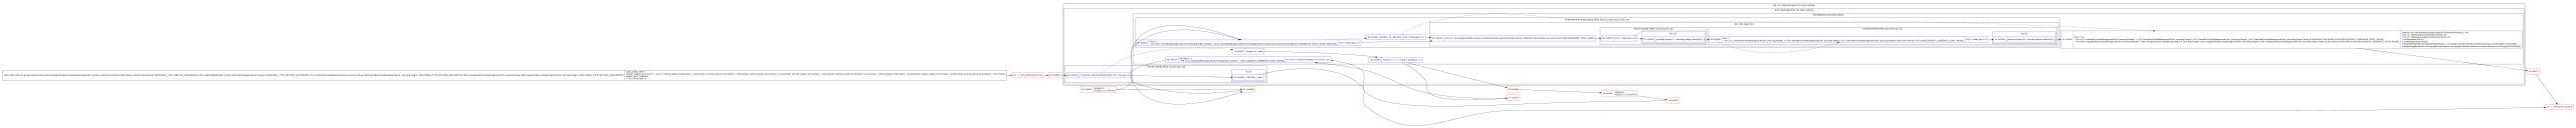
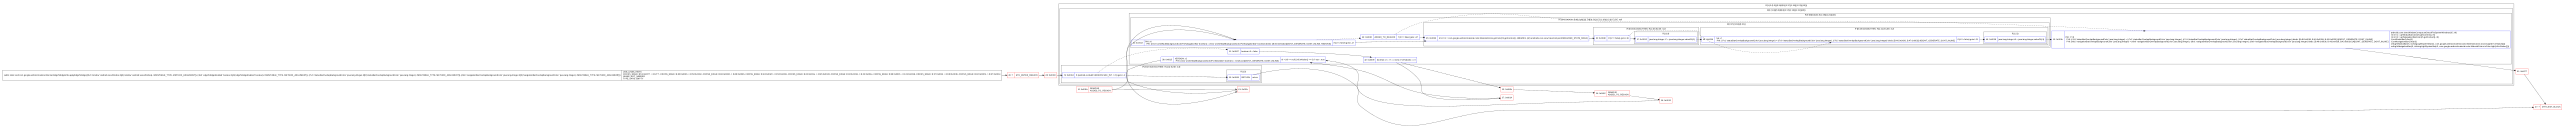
  digraph {
    fontname="Liberation Sans"
    rankdir=LR
    node [color=blue fontname="Liberation Sans" shape=record]
    edge [fontname="Liberation Sans"]
    n1 [label="{30\:\ 0x0006|RETURN\l|return\l}"]
    n2 [label="{29\:\ 0x0004|if (android.os.Build.VERSION.SDK_INT \< 21) goto L3\l}"]
    n3 [label="{47\:\ 0x0032|java.lang.Integer r7 = java.lang.Integer.valueOf(r1)\l}"]
    n4 [label="{46\:\ 0x0030|if (r2 != false) goto L19\l}"]
    n5 [label="{49\:\ 0x0038|java.lang.Integer r8 = java.lang.Integer.valueOf(r1)\l}"]
    n6 [label="{48\:\ 0x0036|PHI: r7 \l  PHI: (r7v1 'statusBarOverlapBackgroundColor' java.lang.Integer) = (r7v0 'statusBarOverlapBackgroundColor' java.lang.Integer), (r7v2 'statusBarOverlapBackgroundColor' java.lang.Integer) binds: [B:46:0x0030, B:47:0x0032] A[DONT_GENERATE, DONT_INLINE]\l|if (r0 != false) goto L21\l}"]
    n7 [label="{45\:\ 0x0023|int int r1 = com.google.android.material.color.MaterialColors.getColor(r5.getContext(), 16842801, (int) androidx.core.view.ViewCompat.MEASURED_STATE_MASK)\l}"]
    n8 [label="{42\:\ 0x001e|PHI: r0 \l  PHI: (r0v3 'useDefaultBackgroundColorForNavigationBar' boolean) = (r0v1 'useDefaultBackgroundColorForNavigationBar' boolean) binds: [B:40:0x001b] A[DONT_GENERATE, DONT_INLINE, REMOVE]\l|if (r2 != false) goto L17\l}"]
    n9 [label="{43\:\ 0x0020|ADDED_TO_REGION\l|if (r0 != false) goto L17\l}"]
    n10 [label="{31\:\ 0x0007|boolean r0 = false\l}"]
    n11 [label="{32\:\ 0x0009|boolean r2 = r7 == null \|\| r7.intValue() == 0\l}"]
    n12 [label="{38\:\ 0x0015|VERSION: r2 \l  PHI: (r2v1 'useDefaultBackgroundColorForStatusBar' boolean) =  binds: [] A[DONT_GENERATE, DONT_INLINE]\l|r0 = (r8 == null \|\| r8.intValue() == 0) ? true : true\l}"]
    n13 [label="{50\:\ 0x003c|PHI: r7 r8 \l  PHI: (r7v3 'statusBarOverlapBackgroundColor' java.lang.Integer) = (r7v1 'statusBarOverlapBackgroundColor' java.lang.Integer), (r7v1 'statusBarOverlapBackgroundColor' java.lang.Integer), (r7v0 'statusBarOverlapBackgroundColor' java.lang.Integer) binds: [B:48:0x0036, B:49:0x0038, B:43:0x0020] A[DONT_GENERATE, DONT_INLINE]\l  PHI: (r8v2 'navigationBarOverlapBackgroundColor' java.lang.Integer) = (r8v0 'navigationBarOverlapBackgroundColor' java.lang.Integer), (r8v1 'navigationBarOverlapBackgroundColor' java.lang.Integer), (r8v0 'navigationBarOverlapBackgroundColor' java.lang.Integer) binds: [B:48:0x0036, B:49:0x0038, B:43:0x0020] A[DONT_GENERATE, DONT_INLINE]\l|androidx.core.view.WindowCompat.setDecorFitsSystemWindows(r5, !r6)\lint int r1 = getStatusBarColor(r5.getContext(), r6)\lint int r3 = getNavigationBarColor(r5.getContext(), r6)\lr5.setStatusBarColor(r1)\lr5.setNavigationBarColor(r3)\lsetLightStatusBar(r5, isUsingLightSystemBar(r1, com.google.android.material.color.MaterialColors.isColorLight(r7.intValue())))\lsetLightNavigationBar(r5, isUsingLightSystemBar(r3, com.google.android.material.color.MaterialColors.isColorLight(r8.intValue())))\l}"]
    n14 [color=red label="{27\:\ ?|MTH_EXIT_BLOCK\l}"]
    n15 [color=red label="{33\:\ 0x000b}"]
    n16 [color=red label="{37\:\ 0x0014}"]
    n17 [color=red label="{41\:\ 0x001d}"]
    n18 [color=red label="{51\:\ 0x0077}"]
    n19 [color=red label="{34\:\ 0x000f|REMOVE\lADDED_TO_REGION\l}"]
-   n20 [color=red label="{26\:\ ?|MTH_ENTER_BLOCK\l}"]
+   n20 [color=red label="{26\:\ ?|MTH_ENTER_REGION\l}"]
    n21 [color=red label="{28\:\ 0x0000}"]
    n22 [color=red label="{36\:\ 0x0012}"]
    n23 [color=red label="{40\:\ 0x001b|REMOVE\lADDED_TO_REGION\l}"]
    n24 [label="{public static void com.google.android.material.internal.EdgeToEdgeUtils.applyEdgeToEdge((r5v0 'window' android.view.Window A[D('window' android.view.Window), IMMUTABLE_TYPE, METHOD_ARGUMENT]), (r6v0 'edgeToEdgeEnabled' boolean A[D('edgeToEdgeEnabled' boolean), IMMUTABLE_TYPE, METHOD_ARGUMENT]), (r7v0 'statusBarOverlapBackgroundColor' java.lang.Integer A[D('statusBarOverlapBackgroundColor' java.lang.Integer), IMMUTABLE_TYPE, METHOD_ARGUMENT]), (r8v0 'navigationBarOverlapBackgroundColor' java.lang.Integer A[D('navigationBarOverlapBackgroundColor' java.lang.Integer), IMMUTABLE_TYPE, METHOD_ARGUMENT]))  | USE_LINES_HINTS\lCROSS_EDGE: B:51:0x0077 \-\> B:27:?, CROSS_EDGE: B:48:0x0036 \-\> B:50:0x003c, CROSS_EDGE: B:46:0x0030 \-\> B:48:0x0036, CROSS_EDGE: B:43:0x0020 \-\> B:50:0x003c, CROSS_EDGE: B:42:0x001e \-\> B:45:0x0023, CROSS_EDGE: B:40:0x001b \-\> B:42:0x001e, CROSS_EDGE: B:38:0x0015 \-\> B:41:0x001d, CROSS_EDGE: B:37:0x0014 \-\> B:38:0x0015, CROSS_EDGE: B:32:0x0009 \-\> B:37:0x0014\lINLINE_NOT_NEEDED\lTYPE_VARS: EMPTY\l}" color=""]
    subgraph cluster_1 {
      label="R(1:(2:(1:3)|(5:5|6|10|(3:17|(1:19)|(1:21))|15)))"
      subgraph cluster_2 {
        label="R(2:(1:3)|(5:5|6|10|(3:17|(1:19)|(1:21))|15))"
        subgraph cluster_3 {
          label="IF [B:29:0x0004] THEN: R(1:3) ELSE: null"
          n2
          subgraph cluster_4 {
            label="R(1:3)"
            n1
          }
        }
        subgraph cluster_5 {
          label="R(5:5|6|10|(3:17|(1:19)|(1:21))|15)"
          n10
          n11
          n12
          n13
          subgraph cluster_6 {
            label="IF [B:42:0x001e, B:43:0x0020] THEN: R(3:17|(1:19)|(1:21)) ELSE: null"
            n8
            n9
            subgraph cluster_7 {
              label="R(3:17|(1:19)|(1:21))"
              n7
              subgraph cluster_8 {
                label="IF [B:46:0x0030] THEN: R(1:19) ELSE: null"
                n4
                subgraph cluster_9 {
                  label="R(1:19)"
                  n3
                }
              }
              subgraph cluster_10 {
                label="IF [B:48:0x0036] THEN: R(1:21) ELSE: null"
                n6
                subgraph cluster_11 {
                  label="R(1:21)"
                  n5
                }
              }
            }
          }
        }
      }
    }
    n1 -> n14
    n2 -> n1
    n2 -> n10 [style=dashed]
    n3 -> n6
    n4 -> n3
    n4 -> n6 [style=dashed]
    n5 -> n13
    n6 -> n5
    n7 -> n4
    n8 -> n7
    n8 -> n9 [style=dashed]
    n9 -> n7
    n9 -> n13 [style=dashed]
    n10 -> n11
    n11 -> n15
    n11 -> n16
    n12 -> n17
    n13 -> n18
    n15 -> n19
    n16 -> n12
    n17 -> n8
    n18 -> n14
    n19 -> n22
    n20 -> n21
    n21 -> n2
    n22 -> n12
    n23 -> n8
    n23 -> n17
    n24 -> n20
  }
